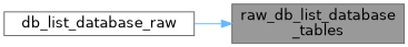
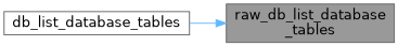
  digraph {
    rankdir=RL
    fontname="DejaVu Sans"
    node [fontname="DejaVu Sans" fontsize=14 shape=box style=filled]
    n1 [color=gray40 fillcolor=grey60 fontcolor=black height=0.2 label="raw_db_list_database\l_tables" width=0.4]
-   n2 [color=grey40 fillcolor=white height=0.2 label=db_list_database_raw width=0.4]
+   n2 [color=grey40 fillcolor=white height=0.2 label=db_list_database_tables width=0.4]
    n1 -> n2 [color=steelblue1 dir=back fontname="DejaVu Sans" fontsize=14 labelfontname=Helvetica labelfontsize=14 style=solid]
  }
